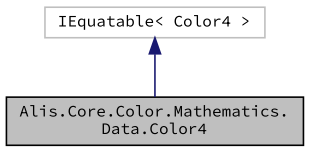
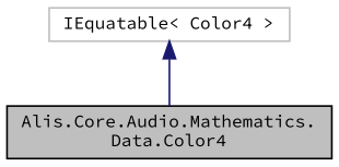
  digraph {
    fontname="Source Code Pro"
    node [fontname="Source Code Pro" fontsize=10 shape=record style=filled]
-   n1 [color=black fillcolor=grey75 fontcolor=black height=0.2 label="Alis.Core.Color.Mathematics.\lData.Color4" width=0.4]
+   n1 [color=black fillcolor=grey75 fontcolor=black height=0.2 label="Alis.Core.Audio.Mathematics.\lData.Color4" width=0.4]
    n2 [color=grey75 fillcolor=white height=0.2 label="IEquatable\< Color4 \>" width=0.4]
    n2 -> n1 [color=midnightblue dir=back fontname="Source Code Pro" fontsize=10 labelfontname=Helvetica labelfontsize=10 style=solid]
  }
